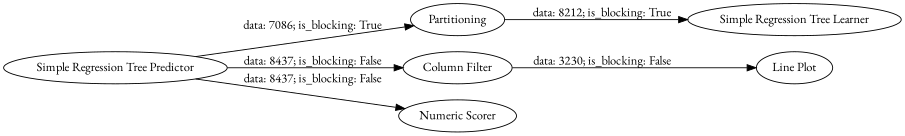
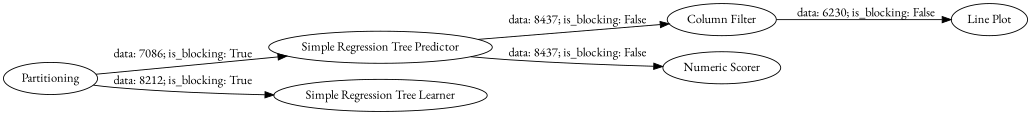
  digraph {
    fontname="EB Garamond"
    rankdir=LR
    node [fontname="EB Garamond"]
    edge [fontname="EB Garamond"]
    n1 [label=Partitioning]
    n2 [label="Simple Regression Tree Predictor"]
    n3 [label="Simple Regression Tree Learner"]
    n4 [label="Line Plot"]
    n5 [label="Column Filter"]
    n6 [label="Numeric Scorer"]
-   n2 -> n1 [label="data: 7086; is_blocking: True"]
+   n1 -> n2 [label="data: 7086; is_blocking: True"]
    n1 -> n3 [label="data: 8212; is_blocking: True"]
    n2 -> n5 [label="data: 8437; is_blocking: False"]
    n2 -> n6 [label="data: 8437; is_blocking: False"]
-   n5 -> n4 [label="data: 3230; is_blocking: False"]
+   n5 -> n4 [label="data: 6230; is_blocking: False"]
  }
